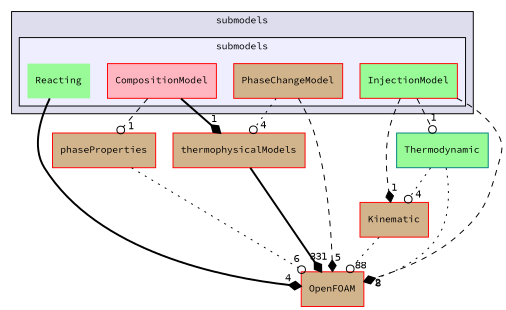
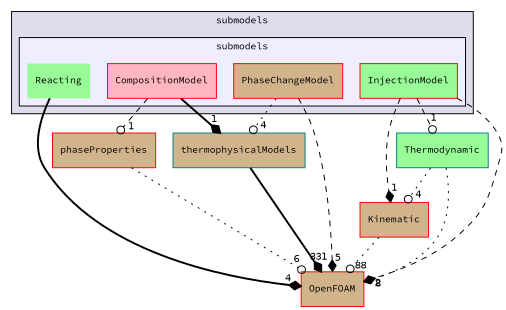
  digraph {
    compound=true
    fontname="Source Code Pro"
    node [color=red fillcolor=tan fontname="Source Code Pro" fontsize=10 shape=box style=filled]
    edge [arrowhead=diamond fontname="Source Code Pro" headlabel=1 labeldistance=1.5 labelfontname=Helvetica labelfontsize=10 style=dashed]
    n1 [color=teal fillcolor=palegreen label=Reacting shape=plaintext]
    n2 [fillcolor=lightpink label=CompositionModel]
    n3 [fillcolor=palegreen label=InjectionModel]
    n4 [label=PhaseChangeModel]
    n5 [label=OpenFOAM]
-   n6 [label=thermophysicalModels]
+   n6 [color=teal label=thermophysicalModels]
    n7 [label=phaseProperties]
    n8 [label=Kinematic]
    n9 [color=teal fillcolor=palegreen label=Thermodynamic]
    subgraph cluster_1 {
      bgcolor="#ddddee"
      fontsize=10
      label=submodels
      pencolor=black
      subgraph cluster_2 {
        bgcolor="#eeeeff"
        fontsize=10
        label=submodels
        pencolor=black
        n1
        n2
        n3
        n4
      }
    }
    n1 -> n5 [headlabel=4 style=bold]
    n2 -> n6 [style=bold]
    n2 -> n7 [arrowhead=odot]
    n3 -> n5 [headlabel=2]
    n3 -> n8
    n3 -> n9 [arrowhead=odot]
    n4 -> n5 [headlabel=5]
    n4 -> n6 [arrowhead=odot headlabel=4 style=dotted]
    n6 -> n5 [headlabel=331 style=bold]
    n7 -> n5 [arrowhead=odot headlabel=6 style=dotted]
    n8 -> n5 [arrowhead=odot headlabel=88 style=dotted]
    n9 -> n5 [headlabel=8 style=dotted]
    n9 -> n8 [arrowhead=odot headlabel=4 style=dotted]
  }
